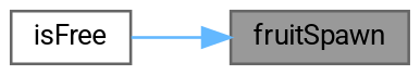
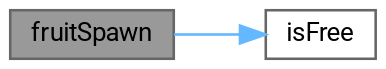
  digraph {
    rankdir=LR
    fontname=Roboto
    node [fontname=Roboto fontsize=10 shape=box style=filled]
    n1 [color=gray40 fillcolor=grey60 fontcolor=black height=0.2 label=fruitSpawn width=0.4]
    n2 [color=grey40 fillcolor=white height=0.2 label=isFree width=0.4]
-   n2 -> n1 [color=steelblue1 fontname=Roboto fontsize=10 labelfontname=Helvetica labelfontsize=10 style=solid]
+   n1 -> n2 [color=steelblue1 fontname=Roboto fontsize=10 labelfontname=Helvetica labelfontsize=10 style=solid]
  }
